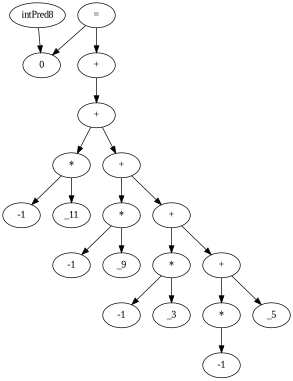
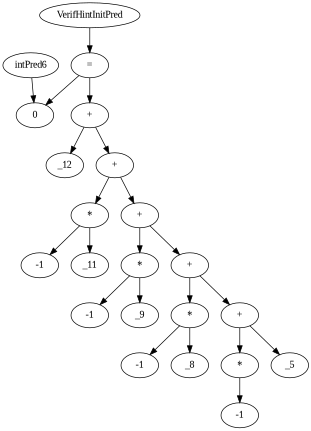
  digraph {
    fontname="Liberation Serif"
    node [fontname="Liberation Serif"]
    edge [fontname="Liberation Serif"]
-   n1 [label=intPred8]
+   n1 [label=intPred6]
    n2 [label=0]
+   n3 [label=VerifHintInitPred]
    n4 [label="="]
    n5 [label="+"]
+   n6 [label=_12]
    n7 [label="+"]
    n8 [label="*"]
    n9 [label="+"]
    n10 [label=-1]
    n11 [label=_11]
    n12 [label="*"]
    n13 [label="+"]
    n14 [label=-1]
    n15 [label=_9]
    n16 [label="*"]
    n17 [label="+"]
    n18 [label=-1]
-   n19 [label=_3]
+   n19 [label=_8]
    n20 [label="*"]
    n21 [label=_5]
    n22 [label=-1]
    n1 -> n2
+   n3 -> n4
    n4 -> n2
    n4 -> n5
+   n5 -> n6
    n5 -> n7
    n7 -> n8
    n7 -> n9
    n8 -> n10
    n8 -> n11
    n9 -> n12
    n9 -> n13
    n12 -> n14
    n12 -> n15
    n13 -> n16
    n13 -> n17
    n16 -> n18
    n16 -> n19
    n17 -> n20
    n17 -> n21
    n20 -> n22
  }
